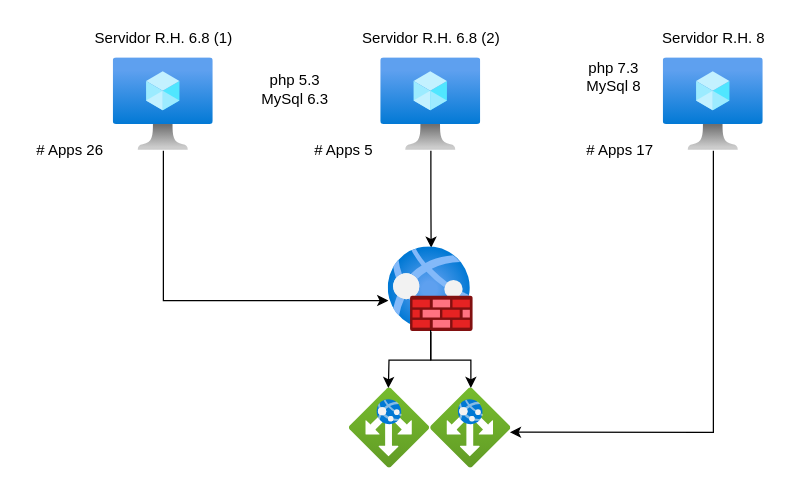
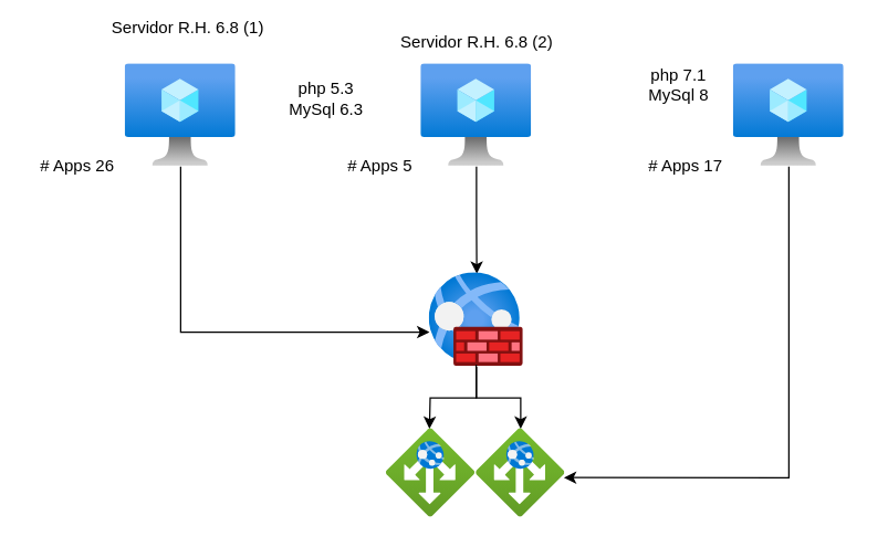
  <mxCell id="0" />
  <mxCell id="1" parent="0" />
  <mxCell id="2" style="edgeStyle=orthogonalEdgeStyle;rounded=0;orthogonalLoop=1;jettySize=auto;html=1;entryX=0;entryY=0.632;entryDx=0;entryDy=0;entryPerimeter=0;" parent="1" source="3" target="18" edge="1"><mxGeometry relative="1" as="geometry"><Array as="points"><mxPoint x="130" y="240" /></Array></mxGeometry></mxCell>
  <mxCell id="3" value="" style="aspect=fixed;html=1;points=[];align=center;image;fontSize=12;image=img/lib/azure2/compute/Virtual_Machine.svg;" parent="1" vertex="1"><mxGeometry x="90" y="45.8" width="80" height="74.2" as="geometry" /></mxCell>
  <mxCell id="4" style="edgeStyle=orthogonalEdgeStyle;rounded=0;orthogonalLoop=1;jettySize=auto;html=1;entryX=0.503;entryY=0.01;entryDx=0;entryDy=0;entryPerimeter=0;" parent="1" source="5" target="18" edge="1"><mxGeometry relative="1" as="geometry" /></mxCell>
  <mxCell id="5" value="" style="aspect=fixed;html=1;points=[];align=center;image;fontSize=12;image=img/lib/azure2/compute/Virtual_Machine.svg;" parent="1" vertex="1"><mxGeometry x="304" y="45.8" width="80" height="74.2" as="geometry" /></mxCell>
  <mxCell id="6" style="edgeStyle=orthogonalEdgeStyle;rounded=0;orthogonalLoop=1;jettySize=auto;html=1;entryX=0.988;entryY=0.551;entryDx=0;entryDy=0;entryPerimeter=0;" parent="1" source="7" target="8" edge="1"><mxGeometry relative="1" as="geometry"><Array as="points"><mxPoint x="570" y="345" /></Array></mxGeometry></mxCell>
  <mxCell id="7" value="" style="aspect=fixed;html=1;points=[];align=center;image;fontSize=12;image=img/lib/azure2/compute/Virtual_Machine.svg;" parent="1" vertex="1"><mxGeometry x="530" y="45.8" width="80" height="74.2" as="geometry" /></mxCell>
  <mxCell id="8" value="" style="aspect=fixed;html=1;points=[];align=center;image;fontSize=12;image=img/lib/azure2/networking/Application_Gateways.svg;" parent="1" vertex="1"><mxGeometry x="344" y="310" width="64" height="64" as="geometry" /></mxCell>
- <mxCell id="9" value="Servidor R.H. 6.8 (1)" style="text;html=1;align=center;verticalAlign=middle;resizable=0;points=[];autosize=1;strokeColor=none;fillColor=none;" parent="1" vertex="1"><mxGeometry x="65" y="20" width="130" height="20" as="geometry" /></mxCell>
- <mxCell id="10" value="Servidor R.H. 8" style="text;html=1;align=center;verticalAlign=middle;resizable=0;points=[];autosize=1;strokeColor=none;fillColor=none;" parent="1" vertex="1"><mxGeometry x="520" y="20" width="100" height="20" as="geometry" /></mxCell>
+ <mxCell id="9" value="Servidor R.H. 6.8 (1)" style="text;html=1;align=center;verticalAlign=middle;resizable=0;points=[];autosize=1;strokeColor=none;fillColor=none;" parent="1" vertex="1"><mxGeometry x="70" y="10" width="130" height="20" as="geometry" /></mxCell>
  <mxCell id="11" value="Servidor R.H. 6.8 (2)" style="text;html=1;align=center;verticalAlign=middle;resizable=0;points=[];autosize=1;strokeColor=none;fillColor=none;" parent="1" vertex="1"><mxGeometry x="279" y="20" width="130" height="20" as="geometry" /></mxCell>
  <mxCell id="12" value="# Apps 26" style="text;html=1;align=center;verticalAlign=middle;resizable=0;points=[];autosize=1;strokeColor=none;fillColor=none;" parent="1" vertex="1"><mxGeometry x="20" y="110" width="70" height="20" as="geometry" /></mxCell>
  <mxCell id="13" value="# Apps 5" style="text;html=1;align=center;verticalAlign=middle;resizable=0;points=[];autosize=1;strokeColor=none;fillColor=none;" parent="1" vertex="1"><mxGeometry x="244" y="110" width="60" height="20" as="geometry" /></mxCell>
  <mxCell id="14" value="# Apps 17" style="text;html=1;align=center;verticalAlign=middle;resizable=0;points=[];autosize=1;strokeColor=none;fillColor=none;" parent="1" vertex="1"><mxGeometry x="460" y="110" width="70" height="20" as="geometry" /></mxCell>
  <mxCell id="15" value="php 5.3&lt;br&gt;MySql 6.3" style="text;html=1;align=center;verticalAlign=middle;resizable=0;points=[];autosize=1;strokeColor=none;fillColor=none;" parent="1" vertex="1"><mxGeometry x="200" y="55.8" width="70" height="30" as="geometry" /></mxCell>
- <mxCell id="16" value="php 7.3&lt;br&gt;MySql 8" style="text;html=1;align=center;verticalAlign=middle;resizable=0;points=[];autosize=1;strokeColor=none;fillColor=none;" parent="1" vertex="1"><mxGeometry x="460" y="45.8" width="60" height="30" as="geometry" /></mxCell>
+ <mxCell id="16" value="php 7.1&lt;br&gt;MySql 8" style="text;html=1;align=center;verticalAlign=middle;resizable=0;points=[];autosize=1;strokeColor=none;fillColor=none;" parent="1" vertex="1"><mxGeometry x="460" y="45.8" width="60" height="30" as="geometry" /></mxCell>
  <mxCell id="17" style="edgeStyle=orthogonalEdgeStyle;rounded=0;orthogonalLoop=1;jettySize=auto;html=1;entryX=0.5;entryY=0;entryDx=0;entryDy=0;entryPerimeter=0;" parent="1" source="18" target="8" edge="1"><mxGeometry relative="1" as="geometry" /></mxCell>
  <mxCell id="18" value="" style="aspect=fixed;html=1;points=[];align=center;image;fontSize=12;image=img/lib/azure2/networking/Web_Application_Firewall_Policies_WAF.svg;" parent="1" vertex="1"><mxGeometry x="310" y="197" width="68" height="68" as="geometry" /></mxCell>
  <mxCell id="19" value="" style="aspect=fixed;html=1;points=[];align=center;image;fontSize=12;image=img/lib/azure2/networking/Application_Gateways.svg;" vertex="1" parent="1"><mxGeometry x="279" y="310" width="64" height="64" as="geometry" /></mxCell>
  <mxCell id="20" style="edgeStyle=orthogonalEdgeStyle;rounded=0;orthogonalLoop=1;jettySize=auto;html=1;entryX=0.5;entryY=0;entryDx=0;entryDy=0;entryPerimeter=0;exitX=0.497;exitY=0.979;exitDx=0;exitDy=0;exitPerimeter=0;" edge="1" parent="1" source="18"><mxGeometry relative="1" as="geometry"><mxPoint x="358" y="290" as="sourcePoint" /><mxPoint x="310" y="310" as="targetPoint" /></mxGeometry></mxCell>
